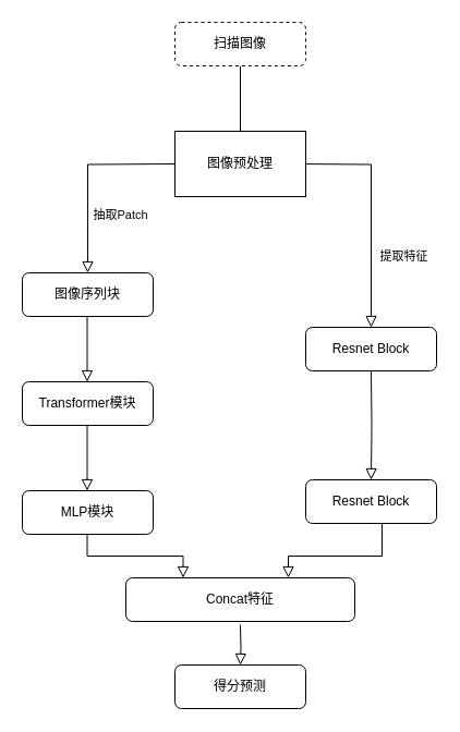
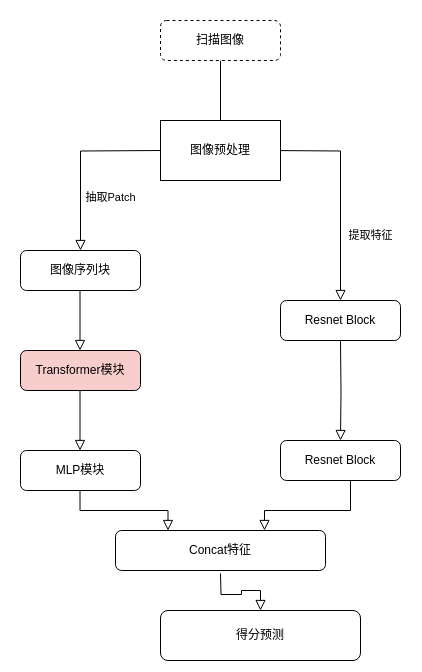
  <mxCell id="0" />
  <mxCell id="1" parent="0" />
  <mxCell id="2" value="" style="rounded=0;html=1;jettySize=auto;orthogonalLoop=1;fontSize=11;endArrow=none;endFill=0;endSize=8;strokeWidth=1;shadow=0;labelBackgroundColor=none;edgeStyle=orthogonalEdgeStyle;entryX=0.5;entryY=0;entryDx=0;entryDy=0;" parent="1" source="3" target="8" edge="1"><mxGeometry relative="1" as="geometry"><mxPoint x="220" y="110" as="targetPoint" /></mxGeometry></mxCell>
  <mxCell id="3" value="扫描图像" style="rounded=1;whiteSpace=wrap;html=1;fontSize=12;glass=0;strokeWidth=1;shadow=0;dashed=1;" parent="1" vertex="1"><mxGeometry x="160" y="20" width="120" height="40" as="geometry" /></mxCell>
  <mxCell id="4" value="提取特征" style="edgeStyle=orthogonalEdgeStyle;rounded=0;html=1;jettySize=auto;orthogonalLoop=1;fontSize=11;endArrow=block;endFill=0;endSize=8;strokeWidth=1;shadow=0;labelBackgroundColor=none;" parent="1" target="5" edge="1"><mxGeometry x="0.412" y="30" relative="1" as="geometry"><mxPoint as="offset" /><mxPoint x="270" y="150" as="sourcePoint" /></mxGeometry></mxCell>
  <mxCell id="5" value="Resnet Block" style="rounded=1;whiteSpace=wrap;html=1;fontSize=12;glass=0;strokeWidth=1;shadow=0;" parent="1" vertex="1"><mxGeometry x="280" y="300" width="120" height="40" as="geometry" /></mxCell>
  <mxCell id="6" value="" style="rounded=0;html=1;jettySize=auto;orthogonalLoop=1;fontSize=11;endArrow=block;endFill=0;endSize=8;strokeWidth=1;shadow=0;labelBackgroundColor=none;edgeStyle=orthogonalEdgeStyle;" parent="1" target="7" edge="1"><mxGeometry x="0.333" y="20" relative="1" as="geometry"><mxPoint as="offset" /><mxPoint x="220" y="573" as="sourcePoint" /></mxGeometry></mxCell>
- <mxCell id="7" value="得分预测" style="rounded=1;whiteSpace=wrap;html=1;fontSize=12;glass=0;strokeWidth=1;shadow=0;" parent="1" vertex="1"><mxGeometry x="160" y="610" width="120" height="40" as="geometry" /></mxCell>
+ <mxCell id="7" value="得分预测" style="rounded=1;whiteSpace=wrap;html=1;fontSize=12;glass=0;strokeWidth=1;shadow=0;" parent="1" vertex="1"><mxGeometry x="160" y="610" width="200" height="50" as="geometry" /></mxCell>
  <mxCell id="8" value="图像预处理" style="rounded=0;whiteSpace=wrap;html=1;" parent="1" vertex="1"><mxGeometry x="160" y="120" width="120" height="60" as="geometry" /></mxCell>
  <mxCell id="9" value="图像序列块" style="rounded=1;whiteSpace=wrap;html=1;fontSize=12;glass=0;strokeWidth=1;shadow=0;" parent="1" vertex="1"><mxGeometry x="20" y="250" width="120" height="40" as="geometry" /></mxCell>
  <mxCell id="10" value="抽取Patch" style="edgeStyle=orthogonalEdgeStyle;rounded=0;html=1;jettySize=auto;orthogonalLoop=1;fontSize=11;endArrow=block;endFill=0;endSize=8;strokeWidth=1;shadow=0;labelBackgroundColor=none;entryX=0.5;entryY=0;entryDx=0;entryDy=0;" parent="1" target="9" edge="1"><mxGeometry x="0.412" y="30" relative="1" as="geometry"><mxPoint as="offset" /><mxPoint x="160" y="150" as="sourcePoint" /><mxPoint x="230" y="250" as="targetPoint" /></mxGeometry></mxCell>
  <mxCell id="11" value="" style="rounded=0;html=1;jettySize=auto;orthogonalLoop=1;fontSize=11;endArrow=block;endFill=0;endSize=8;strokeWidth=1;shadow=0;labelBackgroundColor=none;edgeStyle=orthogonalEdgeStyle;" parent="1" edge="1"><mxGeometry x="0.333" y="20" relative="1" as="geometry"><mxPoint as="offset" /><mxPoint x="79.5" y="290" as="sourcePoint" /><mxPoint x="79.5" y="350" as="targetPoint" /></mxGeometry></mxCell>
- <mxCell id="12" value="Transformer模块" style="rounded=1;whiteSpace=wrap;html=1;fontSize=12;glass=0;strokeWidth=1;shadow=0;" parent="1" vertex="1"><mxGeometry x="20" y="350" width="120" height="40" as="geometry" /></mxCell>
+ <mxCell id="12" value="Transformer模块" style="rounded=1;whiteSpace=wrap;html=1;fontSize=12;glass=0;strokeWidth=1;shadow=0;fillColor=#f8cecc;" parent="1" vertex="1"><mxGeometry x="20" y="350" width="120" height="40" as="geometry" /></mxCell>
  <mxCell id="13" value="" style="rounded=0;html=1;jettySize=auto;orthogonalLoop=1;fontSize=11;endArrow=block;endFill=0;endSize=8;strokeWidth=1;shadow=0;labelBackgroundColor=none;edgeStyle=orthogonalEdgeStyle;" parent="1" edge="1"><mxGeometry x="0.333" y="20" relative="1" as="geometry"><mxPoint as="offset" /><mxPoint x="79.5" y="390" as="sourcePoint" /><mxPoint x="79.5" y="450" as="targetPoint" /></mxGeometry></mxCell>
  <mxCell id="14" value="MLP模块" style="rounded=1;whiteSpace=wrap;html=1;fontSize=12;glass=0;strokeWidth=1;shadow=0;" parent="1" vertex="1"><mxGeometry x="20" y="450" width="120" height="40" as="geometry" /></mxCell>
  <mxCell id="15" value="Resnet Block" style="rounded=1;whiteSpace=wrap;html=1;fontSize=12;glass=0;strokeWidth=1;shadow=0;" parent="1" vertex="1"><mxGeometry x="280" y="440" width="120" height="40" as="geometry" /></mxCell>
  <mxCell id="16" value="" style="rounded=0;html=1;jettySize=auto;orthogonalLoop=1;fontSize=11;endArrow=block;endFill=0;endSize=8;strokeWidth=1;shadow=0;labelBackgroundColor=none;edgeStyle=orthogonalEdgeStyle;entryX=0.5;entryY=0;entryDx=0;entryDy=0;" parent="1" target="15" edge="1"><mxGeometry x="0.333" y="20" relative="1" as="geometry"><mxPoint as="offset" /><mxPoint x="340" y="340" as="sourcePoint" /><mxPoint x="340" y="350" as="targetPoint" /></mxGeometry></mxCell>
  <mxCell id="17" value="Concat特征" style="rounded=1;whiteSpace=wrap;html=1;fontSize=12;glass=0;strokeWidth=1;shadow=0;" parent="1" vertex="1"><mxGeometry x="115" y="530" width="210" height="40" as="geometry" /></mxCell>
  <mxCell id="18" value="" style="rounded=0;html=1;jettySize=auto;orthogonalLoop=1;fontSize=11;endArrow=block;endFill=0;endSize=8;strokeWidth=1;shadow=0;labelBackgroundColor=none;edgeStyle=orthogonalEdgeStyle;entryX=0.25;entryY=0;entryDx=0;entryDy=0;" parent="1" target="17" edge="1"><mxGeometry x="0.333" y="20" relative="1" as="geometry"><mxPoint as="offset" /><mxPoint x="79.5" y="490" as="sourcePoint" /><mxPoint x="79.5" y="550" as="targetPoint" /><Array as="points"><mxPoint x="80" y="510" /><mxPoint x="168" y="510" /></Array></mxGeometry></mxCell>
  <mxCell id="19" value="" style="rounded=0;html=1;jettySize=auto;orthogonalLoop=1;fontSize=11;endArrow=block;endFill=0;endSize=8;strokeWidth=1;shadow=0;labelBackgroundColor=none;edgeStyle=orthogonalEdgeStyle;entryX=0.25;entryY=0;entryDx=0;entryDy=0;exitX=0.5;exitY=1;exitDx=0;exitDy=0;" parent="1" source="15" edge="1"><mxGeometry x="0.333" y="20" relative="1" as="geometry"><mxPoint as="offset" /><mxPoint x="176" y="490" as="sourcePoint" /><mxPoint x="264" y="530" as="targetPoint" /><Array as="points"><mxPoint x="350" y="480" /><mxPoint x="350" y="510" /><mxPoint x="264" y="510" /></Array></mxGeometry></mxCell>
